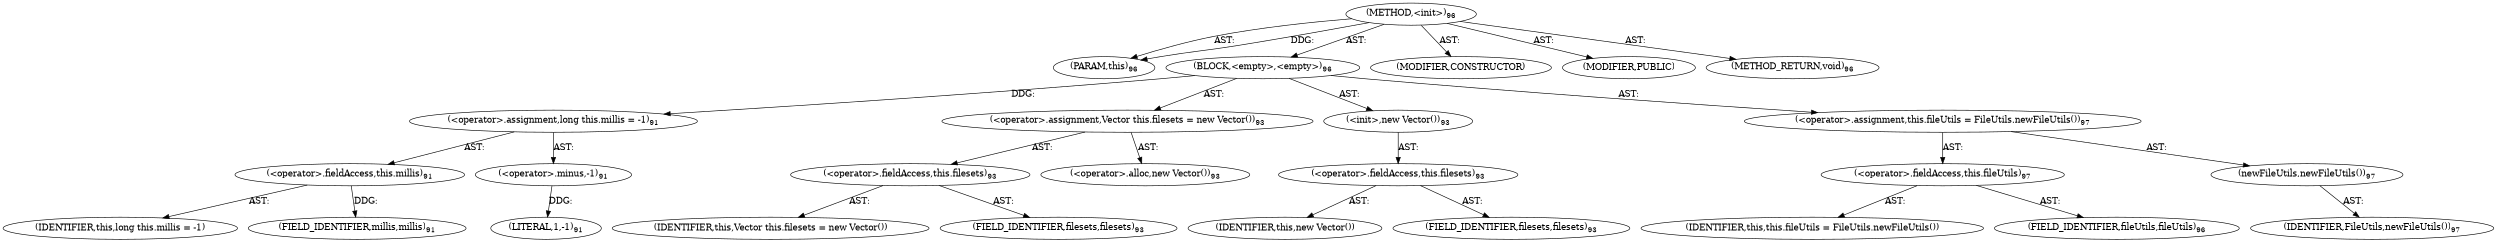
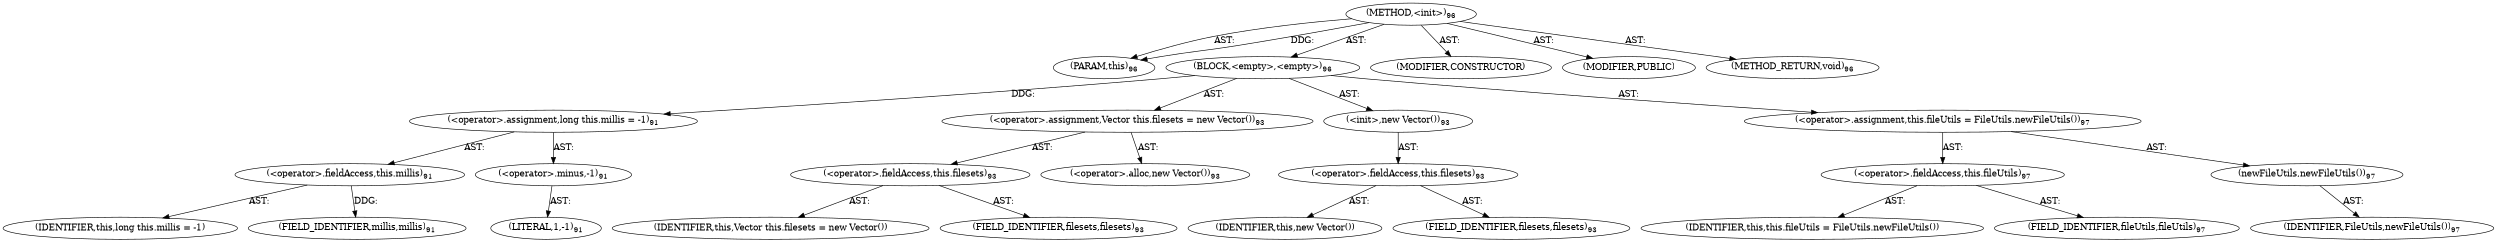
  digraph {
    n1 [label=<(METHOD,&lt;init&gt;)<SUB>96</SUB>>]
    n2 [label=<(PARAM,this)<SUB>96</SUB>>]
    n3 [label=<(BLOCK,&lt;empty&gt;,&lt;empty&gt;)<SUB>96</SUB>>]
    n4 [label=<(MODIFIER,CONSTRUCTOR)>]
    n5 [label=<(MODIFIER,PUBLIC)>]
    n6 [label=<(METHOD_RETURN,void)<SUB>96</SUB>>]
    n7 [label=<(&lt;operator&gt;.assignment,long this.millis = -1)<SUB>91</SUB>>]
    n8 [label=<(&lt;operator&gt;.assignment,Vector this.filesets = new Vector())<SUB>93</SUB>>]
    n9 [label=<(&lt;init&gt;,new Vector())<SUB>93</SUB>>]
    n10 [label=<(&lt;operator&gt;.assignment,this.fileUtils = FileUtils.newFileUtils())<SUB>97</SUB>>]
    n11 [label=<(&lt;operator&gt;.fieldAccess,this.millis)<SUB>91</SUB>>]
    n12 [label=<(&lt;operator&gt;.minus,-1)<SUB>91</SUB>>]
    n13 [label=<(&lt;operator&gt;.fieldAccess,this.filesets)<SUB>93</SUB>>]
    n14 [label=<(&lt;operator&gt;.alloc,new Vector())<SUB>93</SUB>>]
    n15 [label=<(&lt;operator&gt;.fieldAccess,this.filesets)<SUB>93</SUB>>]
    n16 [label=<(&lt;operator&gt;.fieldAccess,this.fileUtils)<SUB>97</SUB>>]
    n17 [label=<(newFileUtils,newFileUtils())<SUB>97</SUB>>]
    n18 [label=<(IDENTIFIER,this,long this.millis = -1)>]
    n19 [label=<(FIELD_IDENTIFIER,millis,millis)<SUB>91</SUB>>]
    n20 [label=<(LITERAL,1,-1)<SUB>91</SUB>>]
    n21 [label=<(IDENTIFIER,this,Vector this.filesets = new Vector())>]
    n22 [label=<(FIELD_IDENTIFIER,filesets,filesets)<SUB>93</SUB>>]
    n23 [label=<(IDENTIFIER,this,new Vector())>]
    n24 [label=<(FIELD_IDENTIFIER,filesets,filesets)<SUB>93</SUB>>]
    n25 [label=<(IDENTIFIER,this,this.fileUtils = FileUtils.newFileUtils())>]
-   n26 [label=<(FIELD_IDENTIFIER,fileUtils,fileUtils)<SUB>96</SUB>>]
+   n26 [label=<(FIELD_IDENTIFIER,fileUtils,fileUtils)<SUB>97</SUB>>]
    n27 [label=<(IDENTIFIER,FileUtils,newFileUtils())<SUB>97</SUB>>]
    n1 -> n2 [label="AST: "]
    n1 -> n2 [label="DDG: "]
    n1 -> n3 [label="AST: "]
    n1 -> n4 [label="AST: "]
    n1 -> n5 [label="AST: "]
    n1 -> n6 [label="AST: "]
    n3 -> n7 [label="DDG: "]
    n3 -> n8 [label="AST: "]
    n3 -> n9 [label="AST: "]
    n3 -> n10 [label="AST: "]
    n7 -> n11 [label="AST: "]
    n7 -> n12 [label="AST: "]
    n8 -> n13 [label="AST: "]
    n8 -> n14 [label="AST: "]
    n9 -> n15 [label="AST: "]
    n10 -> n16 [label="AST: "]
    n10 -> n17 [label="AST: "]
    n11 -> n18 [label="AST: "]
    n11 -> n19 [label="DDG: "]
-   n12 -> n20 [label="DDG: "]
+   n12 -> n20 [label="AST: "]
    n13 -> n21 [label="AST: "]
    n13 -> n22 [label="AST: "]
    n15 -> n23 [label="AST: "]
    n15 -> n24 [label="AST: "]
    n16 -> n25 [label="AST: "]
    n16 -> n26 [label="AST: "]
    n17 -> n27 [label="AST: "]
  }
